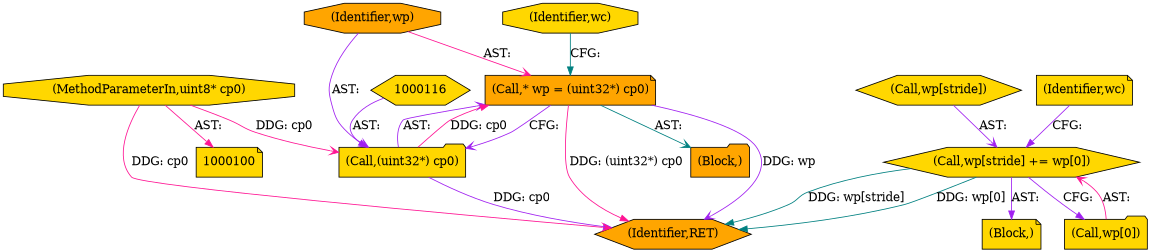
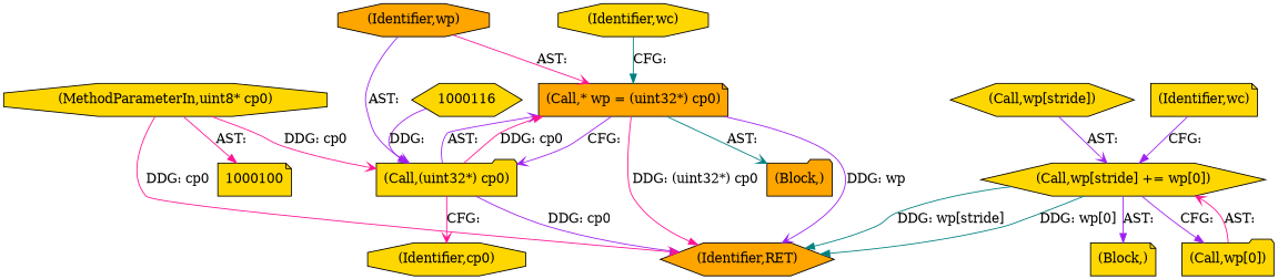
  digraph {
    node [fillcolor=gold shape=hexagon style=filled]
    edge [arrowhead=normal color=purple]
    n1 [label="(Call,wp[stride] += wp[0])"]
    n2 [fillcolor=orange label="(Identifier,RET)"]
    n3 [label="(Block,)" shape=note]
    n4 [label="(Call,wp[0])" shape=folder]
    n5 [fillcolor=orange label="(Call,* wp = (uint32*) cp0)" shape=note]
    n6 [label="(Call,(uint32*) cp0)" shape=folder]
    n7 [fillcolor=orange label="(Block,)" shape=folder]
+   n8 [label="(Identifier,cp0)" shape=octagon]
    n9 [label="(MethodParameterIn,uint8* cp0)" shape=octagon]
    1000100 [shape=note]
    n11 [fillcolor=orange label="(Identifier,wp)" shape=octagon]
    n12 [label="(Identifier,wc)" shape=octagon]
    n13 [label="(Identifier,wc)" shape=note]
    n14 [label="(Call,wp[stride])"]
    1000116
    n1 -> n2 [color=teal label="DDG: wp[stride]"]
    n1 -> n2 [color=teal label="DDG: wp[0]"]
    n1 -> n3 [label="AST: "]
    n1 -> n4 [label="CFG: "]
    n4 -> n1 [arrowhead=vee color=deeppink label="AST: "]
    n5 -> n2 [arrowhead=vee label="DDG: wp"]
    n5 -> n2 [color=deeppink label="DDG: (uint32*) cp0"]
    n5 -> n6 [arrowhead=vee label="CFG: "]
    n5 -> n7 [arrowhead=vee color=teal label="AST: "]
    n6 -> n2 [label="DDG: cp0"]
    n6 -> n5 [arrowhead=vee label="AST: "]
    n6 -> n5 [color=deeppink label="DDG: cp0"]
+   n6 -> n8 [arrowhead=vee color=deeppink label="CFG: "]
    n9 -> n2 [arrowhead=vee color=deeppink label="DDG: cp0"]
    n9 -> n6 [arrowhead=vee color=deeppink label="DDG: cp0"]
    n9 -> 1000100 [color=deeppink label="AST: "]
    n11 -> n5 [arrowhead=vee color=deeppink label="AST: "]
    n11 -> n6 [arrowhead=vee label="AST: "]
    n12 -> n5 [color=teal label="CFG: "]
    n13 -> n1 [label="CFG: "]
    n14 -> n1 [arrowhead=vee label="AST: "]
-   1000116 -> n6 [label="AST: "]
+   1000116 -> n6 [label="DDG: "]
  }
